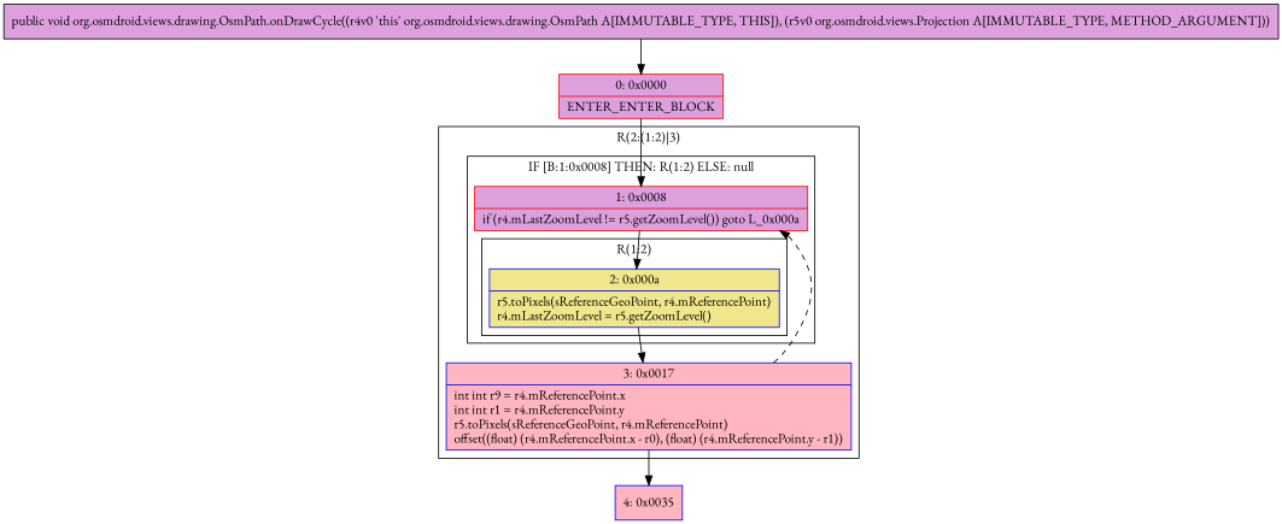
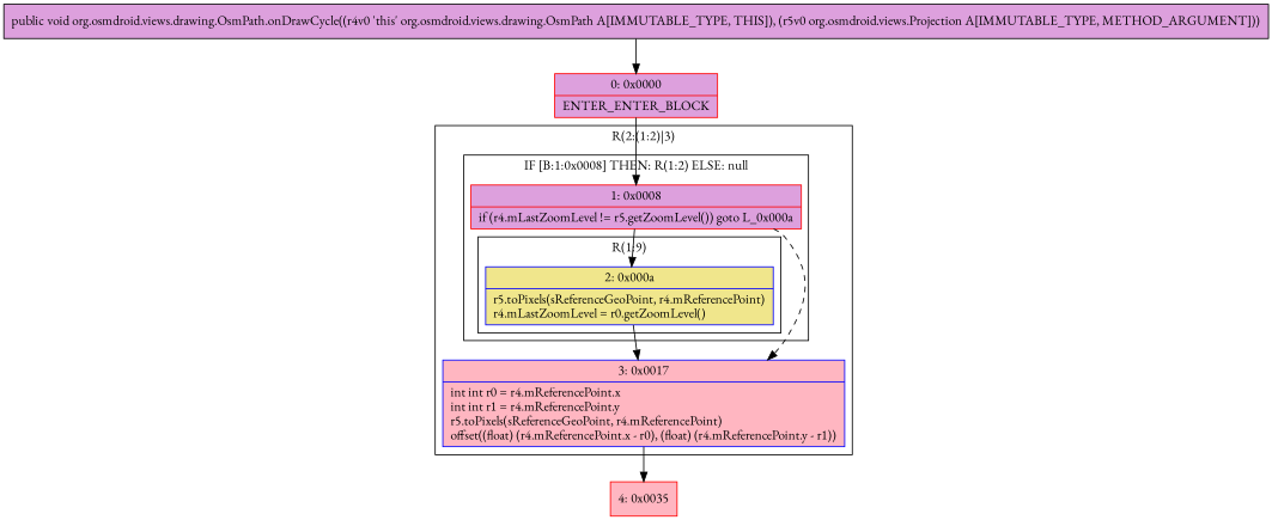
  digraph {
    fontname="EB Garamond"
    node [color=red fillcolor=plum fontname="EB Garamond" shape=record style=filled]
    edge [fontname="EB Garamond"]
-   n1 [color=blue fillcolor=khaki label="{2\:\ 0x000a|r5.toPixels(sReferenceGeoPoint, r4.mReferencePoint)\lr4.mLastZoomLevel = r5.getZoomLevel()\l}"]
+   n1 [color=blue fillcolor=khaki label="{2\:\ 0x000a|r5.toPixels(sReferenceGeoPoint, r4.mReferencePoint)\lr4.mLastZoomLevel = r0.getZoomLevel()\l}"]
    n2 [label="{1\:\ 0x0008|if (r4.mLastZoomLevel != r5.getZoomLevel()) goto L_0x000a\l}"]
-   n3 [color=blue fillcolor=lightpink label="{3\:\ 0x0017|int int r9 = r4.mReferencePoint.x\lint int r1 = r4.mReferencePoint.y\lr5.toPixels(sReferenceGeoPoint, r4.mReferencePoint)\loffset((float) (r4.mReferencePoint.x \- r0), (float) (r4.mReferencePoint.y \- r1))\l}"]
-   n4 [color=blue fillcolor=lightpink label="{4\:\ 0x0035}"]
+   n3 [color=blue fillcolor=lightpink label="{3\:\ 0x0017|int int r0 = r4.mReferencePoint.x\lint int r1 = r4.mReferencePoint.y\lr5.toPixels(sReferenceGeoPoint, r4.mReferencePoint)\loffset((float) (r4.mReferencePoint.x \- r0), (float) (r4.mReferencePoint.y \- r1))\l}"]
+   n4 [fillcolor=lightpink label="{4\:\ 0x0035}"]
    n5 [label="{0\:\ 0x0000|ENTER_ENTER_BLOCK\l}"]
    n6 [label="{public void org.osmdroid.views.drawing.OsmPath.onDrawCycle((r4v0 'this' org.osmdroid.views.drawing.OsmPath A[IMMUTABLE_TYPE, THIS]), (r5v0 org.osmdroid.views.Projection A[IMMUTABLE_TYPE, METHOD_ARGUMENT])) }" color=""]
    subgraph cluster_1 {
      label="R(2:(1:2)|3)"
      n3
      subgraph cluster_2 {
        label="IF [B:1:0x0008] THEN: R(1:2) ELSE: null"
        n2
        subgraph cluster_3 {
-         label="R(1:2)"
+         label="R(1:9)"
          n1
        }
      }
    }
    n1 -> n3
    n2 -> n1
-   n3 -> n2 [style=dashed]
+   n2 -> n3 [style=dashed]
    n3 -> n4
    n5 -> n2
    n6 -> n5
  }
